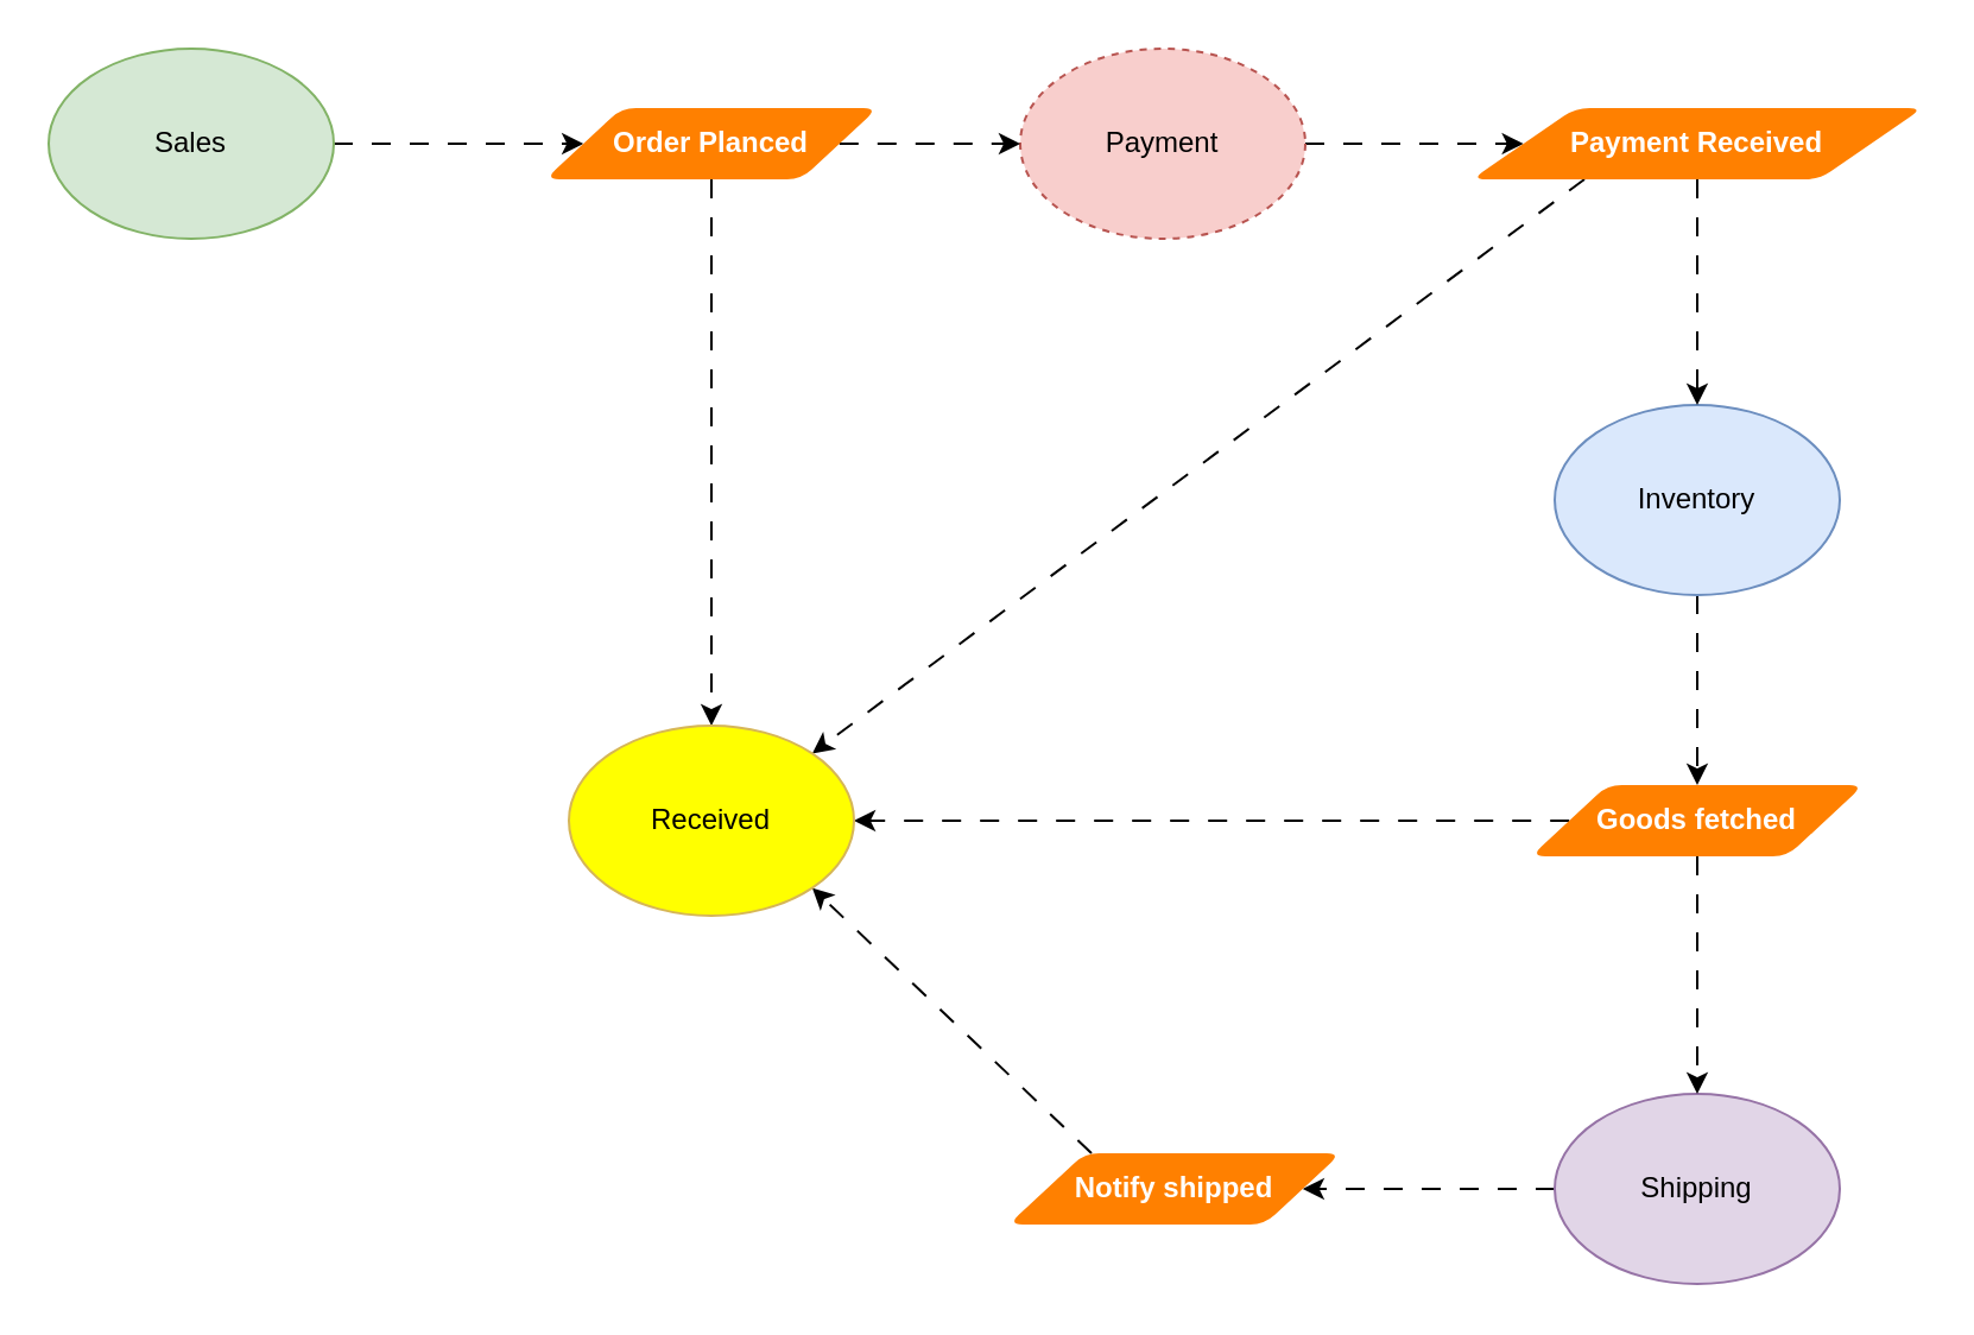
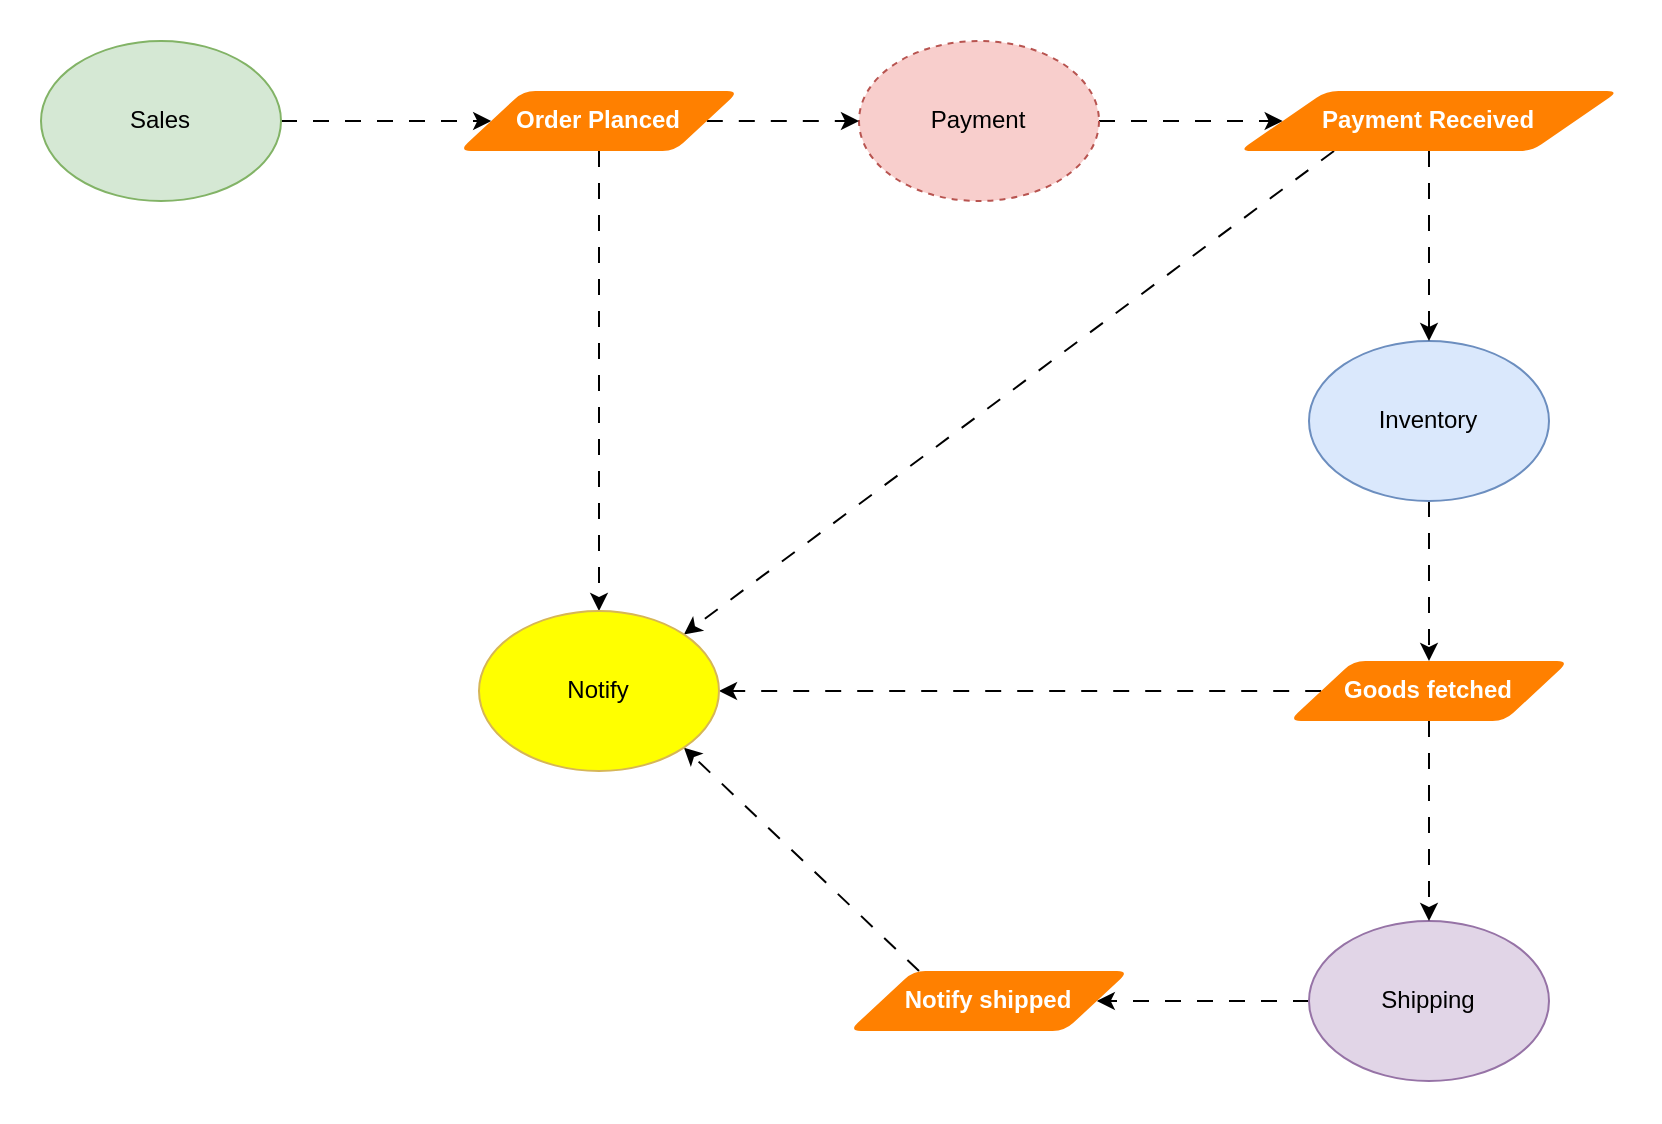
  <mxCell id="0" />
  <mxCell id="1" parent="0" />
  <mxCell id="2" style="edgeStyle=none;html=1;exitX=1;exitY=0.5;exitDx=0;exitDy=0;entryX=0;entryY=0.5;entryDx=0;entryDy=0;dashed=1;dashPattern=8 8;" parent="1" source="3" target="12" edge="1"><mxGeometry relative="1" as="geometry" /></mxCell>
  <mxCell id="3" value="Sales" style="ellipse;whiteSpace=wrap;html=1;fillColor=#d5e8d4;strokeColor=#82b366;" parent="1" vertex="1"><mxGeometry x="20" y="20" width="120" height="80" as="geometry" /></mxCell>
  <mxCell id="4" style="edgeStyle=none;html=1;exitX=1;exitY=0.5;exitDx=0;exitDy=0;entryX=0;entryY=0.5;entryDx=0;entryDy=0;dashed=1;dashPattern=8 8;" parent="1" source="5" target="15" edge="1"><mxGeometry relative="1" as="geometry" /></mxCell>
  <mxCell id="5" value="Payment" style="ellipse;whiteSpace=wrap;html=1;fillColor=#f8cecc;strokeColor=#b85450;dashed=1;" parent="1" vertex="1"><mxGeometry x="429" y="20" width="120" height="80" as="geometry" /></mxCell>
  <mxCell id="6" style="edgeStyle=none;html=1;exitX=0.5;exitY=1;exitDx=0;exitDy=0;entryX=0.5;entryY=0;entryDx=0;entryDy=0;dashed=1;dashPattern=8 8;" parent="1" source="7" target="18" edge="1"><mxGeometry relative="1" as="geometry" /></mxCell>
  <mxCell id="7" value="Inventory" style="ellipse;whiteSpace=wrap;html=1;fillColor=#dae8fc;strokeColor=#6c8ebf;" parent="1" vertex="1"><mxGeometry x="654" y="170" width="120" height="80" as="geometry" /></mxCell>
  <mxCell id="8" style="edgeStyle=none;html=1;exitX=0;exitY=0.5;exitDx=0;exitDy=0;entryX=1;entryY=0.5;entryDx=0;entryDy=0;dashed=1;dashPattern=8 8;" parent="1" source="9" target="20" edge="1"><mxGeometry relative="1" as="geometry" /></mxCell>
  <mxCell id="9" value="Shipping" style="ellipse;whiteSpace=wrap;html=1;fillColor=#e1d5e7;strokeColor=#9673a6;" parent="1" vertex="1"><mxGeometry x="654" y="460" width="120" height="80" as="geometry" /></mxCell>
  <mxCell id="10" style="edgeStyle=none;html=1;exitX=1;exitY=0.5;exitDx=0;exitDy=0;entryX=0;entryY=0.5;entryDx=0;entryDy=0;dashed=1;dashPattern=8 8;" parent="1" source="12" target="5" edge="1"><mxGeometry relative="1" as="geometry" /></mxCell>
  <mxCell id="11" style="edgeStyle=none;html=1;exitX=0.5;exitY=1;exitDx=0;exitDy=0;entryX=0.5;entryY=0;entryDx=0;entryDy=0;dashed=1;dashPattern=8 8;fontColor=#FFFFFF;" parent="1" source="12" target="21" edge="1"><mxGeometry relative="1" as="geometry" /></mxCell>
  <mxCell id="12" value="Order Planced" style="shape=parallelogram;html=1;strokeWidth=2;perimeter=parallelogramPerimeter;whiteSpace=wrap;rounded=1;arcSize=12;size=0.23;fillColor=#FF8000;strokeColor=none;fontStyle=1;fontColor=#FFFFFF;" parent="1" vertex="1"><mxGeometry x="229" y="45" width="140" height="30" as="geometry" /></mxCell>
  <mxCell id="13" style="edgeStyle=none;html=1;exitX=0.5;exitY=1;exitDx=0;exitDy=0;entryX=0.5;entryY=0;entryDx=0;entryDy=0;dashed=1;dashPattern=8 8;" parent="1" source="15" target="7" edge="1"><mxGeometry relative="1" as="geometry" /></mxCell>
  <mxCell id="14" style="edgeStyle=none;html=1;exitX=0.25;exitY=1;exitDx=0;exitDy=0;entryX=1;entryY=0;entryDx=0;entryDy=0;dashed=1;dashPattern=8 8;fontColor=#FFFFFF;" parent="1" source="15" target="21" edge="1"><mxGeometry relative="1" as="geometry" /></mxCell>
  <mxCell id="15" value="Payment Received" style="shape=parallelogram;html=1;strokeWidth=2;perimeter=parallelogramPerimeter;whiteSpace=wrap;rounded=1;arcSize=12;size=0.23;fillColor=#FF8000;strokeColor=none;fontStyle=1;fontColor=#FFFFFF;" parent="1" vertex="1"><mxGeometry x="619" y="45" width="190" height="30" as="geometry" /></mxCell>
  <mxCell id="16" style="edgeStyle=none;html=1;exitX=0.5;exitY=1;exitDx=0;exitDy=0;entryX=0.5;entryY=0;entryDx=0;entryDy=0;dashed=1;dashPattern=8 8;" parent="1" source="18" target="9" edge="1"><mxGeometry relative="1" as="geometry" /></mxCell>
  <mxCell id="17" style="edgeStyle=none;html=1;exitX=0;exitY=0.5;exitDx=0;exitDy=0;entryX=1;entryY=0.5;entryDx=0;entryDy=0;dashed=1;dashPattern=8 8;fontColor=#FFFFFF;" parent="1" source="18" target="21" edge="1"><mxGeometry relative="1" as="geometry" /></mxCell>
  <mxCell id="18" value="Goods fetched" style="shape=parallelogram;html=1;strokeWidth=2;perimeter=parallelogramPerimeter;whiteSpace=wrap;rounded=1;arcSize=12;size=0.23;fillColor=#FF8000;strokeColor=none;fontStyle=1;fontColor=#FFFFFF;" parent="1" vertex="1"><mxGeometry x="644" y="330" width="140" height="30" as="geometry" /></mxCell>
  <mxCell id="19" style="edgeStyle=none;html=1;exitX=0.25;exitY=0;exitDx=0;exitDy=0;entryX=1;entryY=1;entryDx=0;entryDy=0;dashed=1;dashPattern=8 8;" parent="1" source="20" target="21" edge="1"><mxGeometry relative="1" as="geometry" /></mxCell>
  <mxCell id="20" value="Notify shipped" style="shape=parallelogram;html=1;strokeWidth=2;perimeter=parallelogramPerimeter;whiteSpace=wrap;rounded=1;arcSize=12;size=0.23;fillColor=#FF8000;strokeColor=none;fontStyle=1;fontColor=#FFFFFF;" parent="1" vertex="1"><mxGeometry x="424" y="485" width="140" height="30" as="geometry" /></mxCell>
- <mxCell id="21" value="Received" style="ellipse;whiteSpace=wrap;html=1;fillColor=#FFFF00;strokeColor=#d6b656;" parent="1" vertex="1"><mxGeometry x="239" y="305" width="120" height="80" as="geometry" /></mxCell>
+ <mxCell id="21" value="Notify" style="ellipse;whiteSpace=wrap;html=1;fillColor=#FFFF00;strokeColor=#d6b656;" parent="1" vertex="1"><mxGeometry x="239" y="305" width="120" height="80" as="geometry" /></mxCell>
